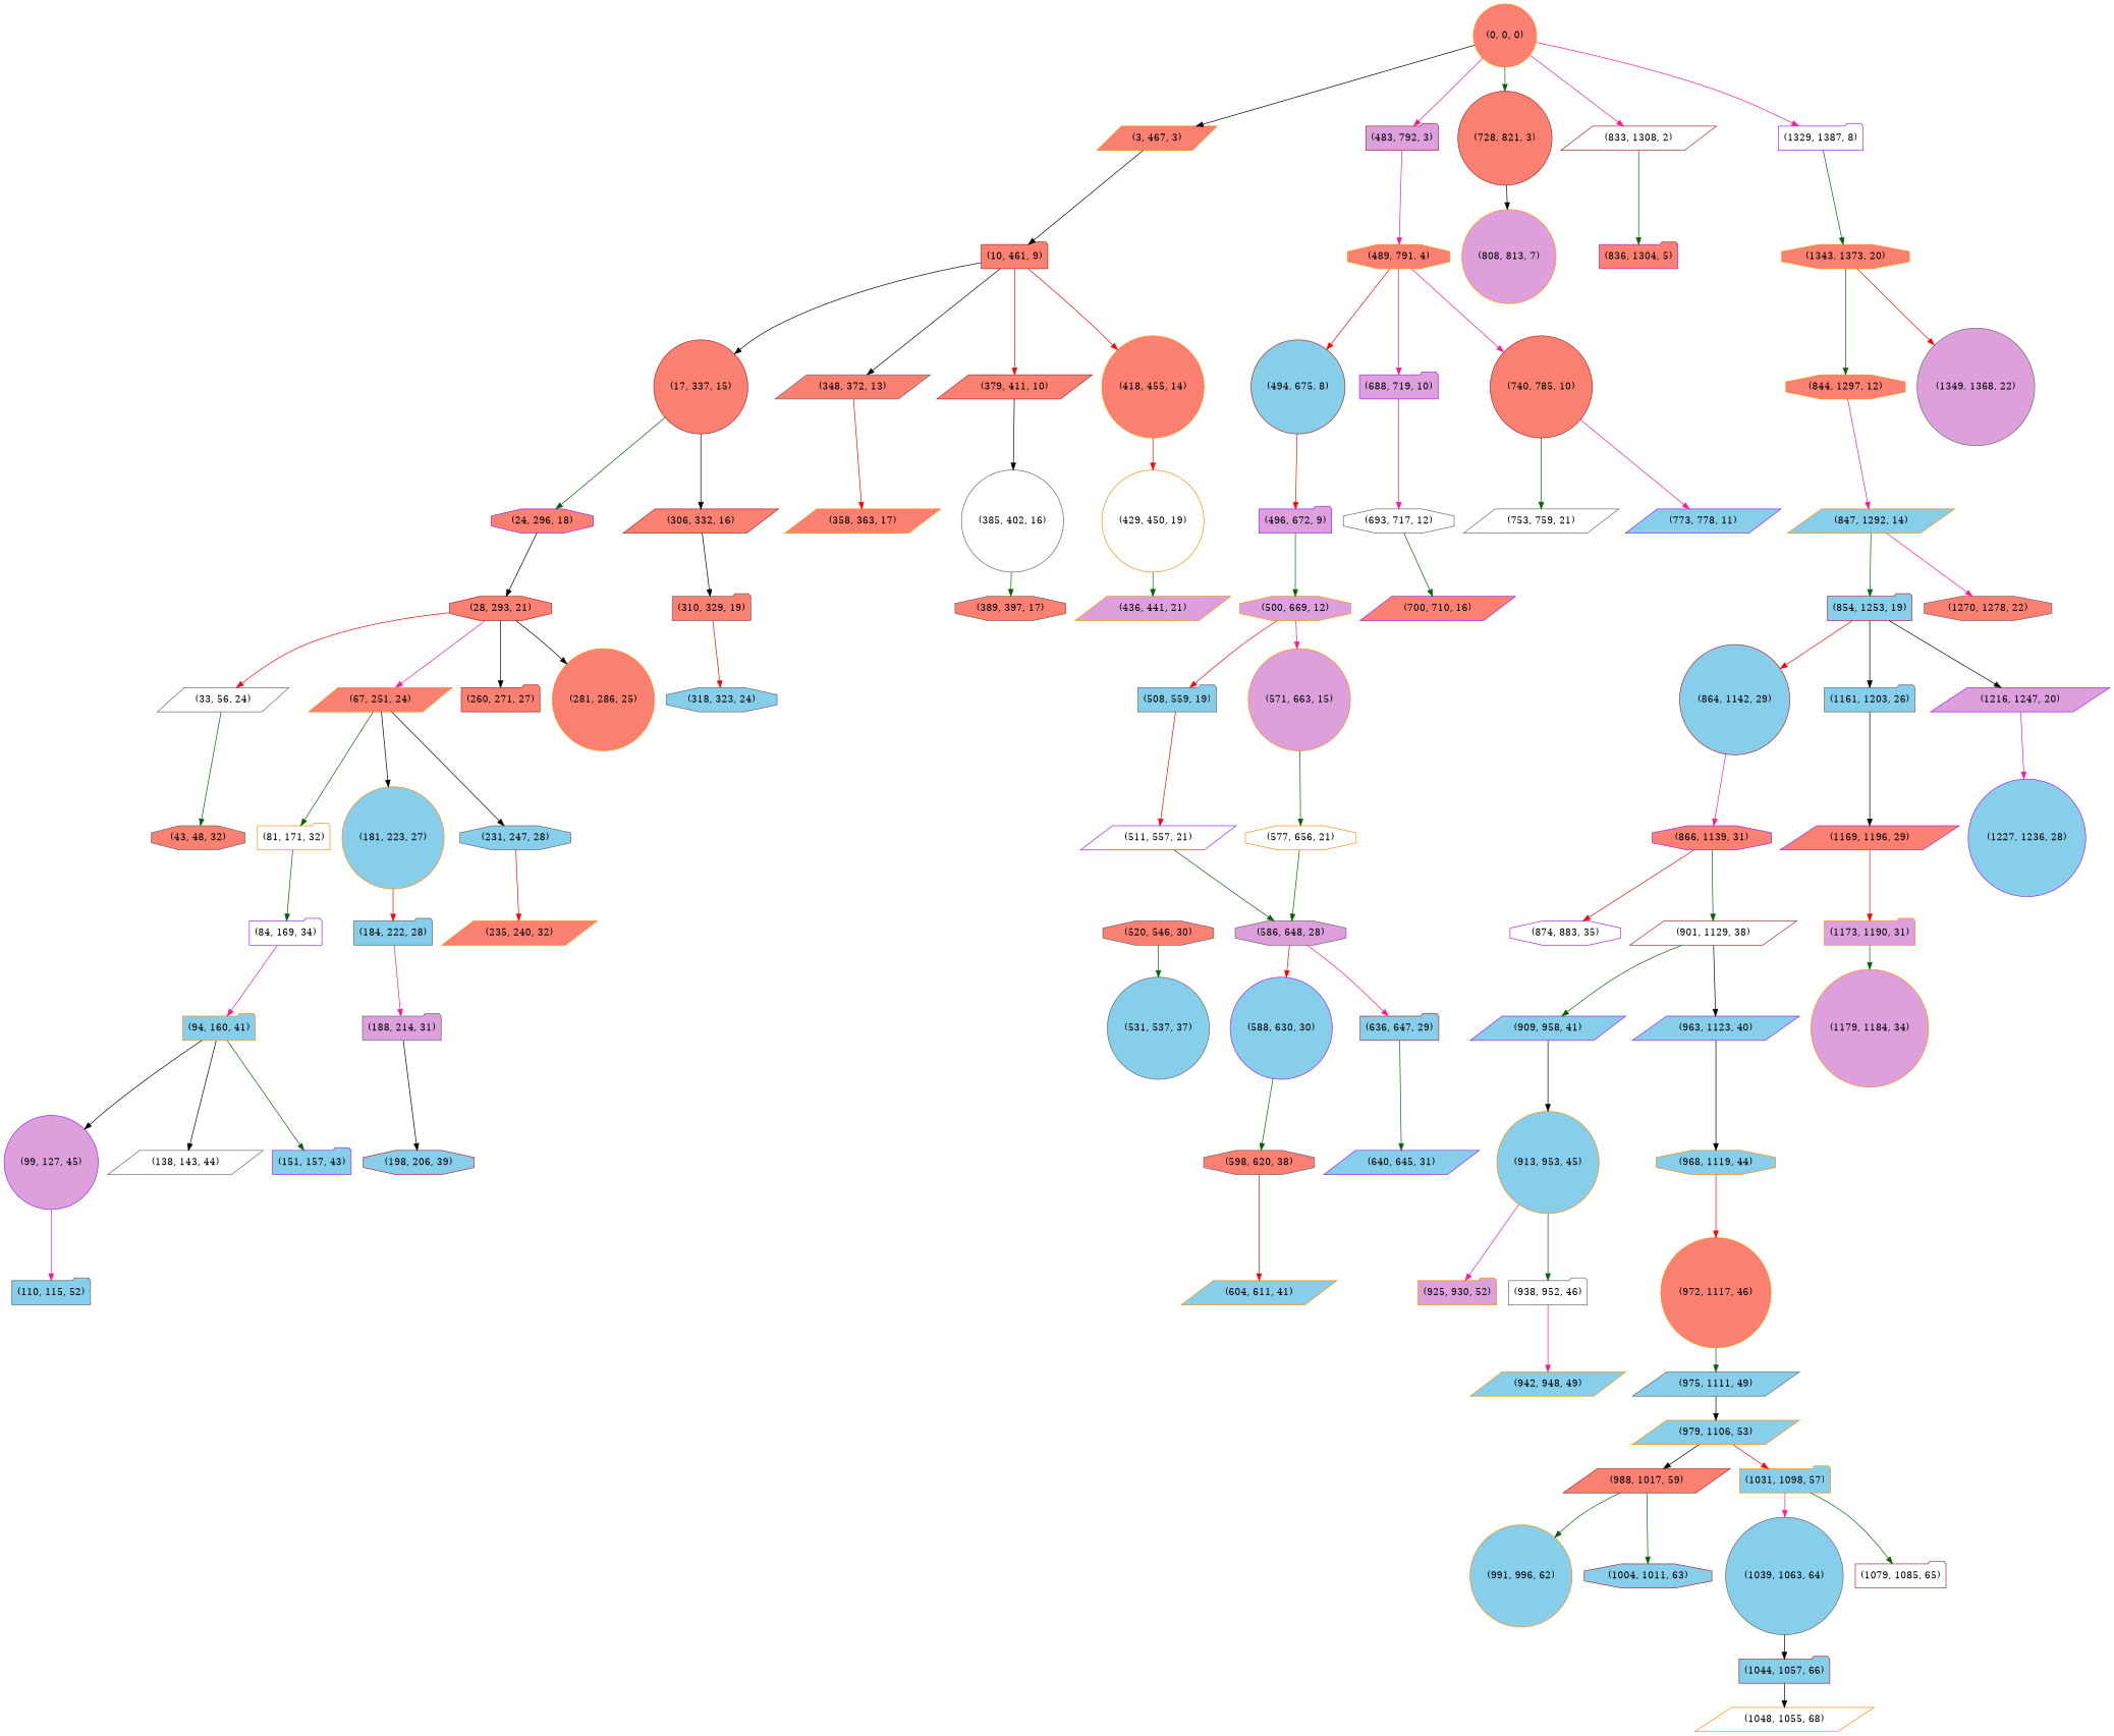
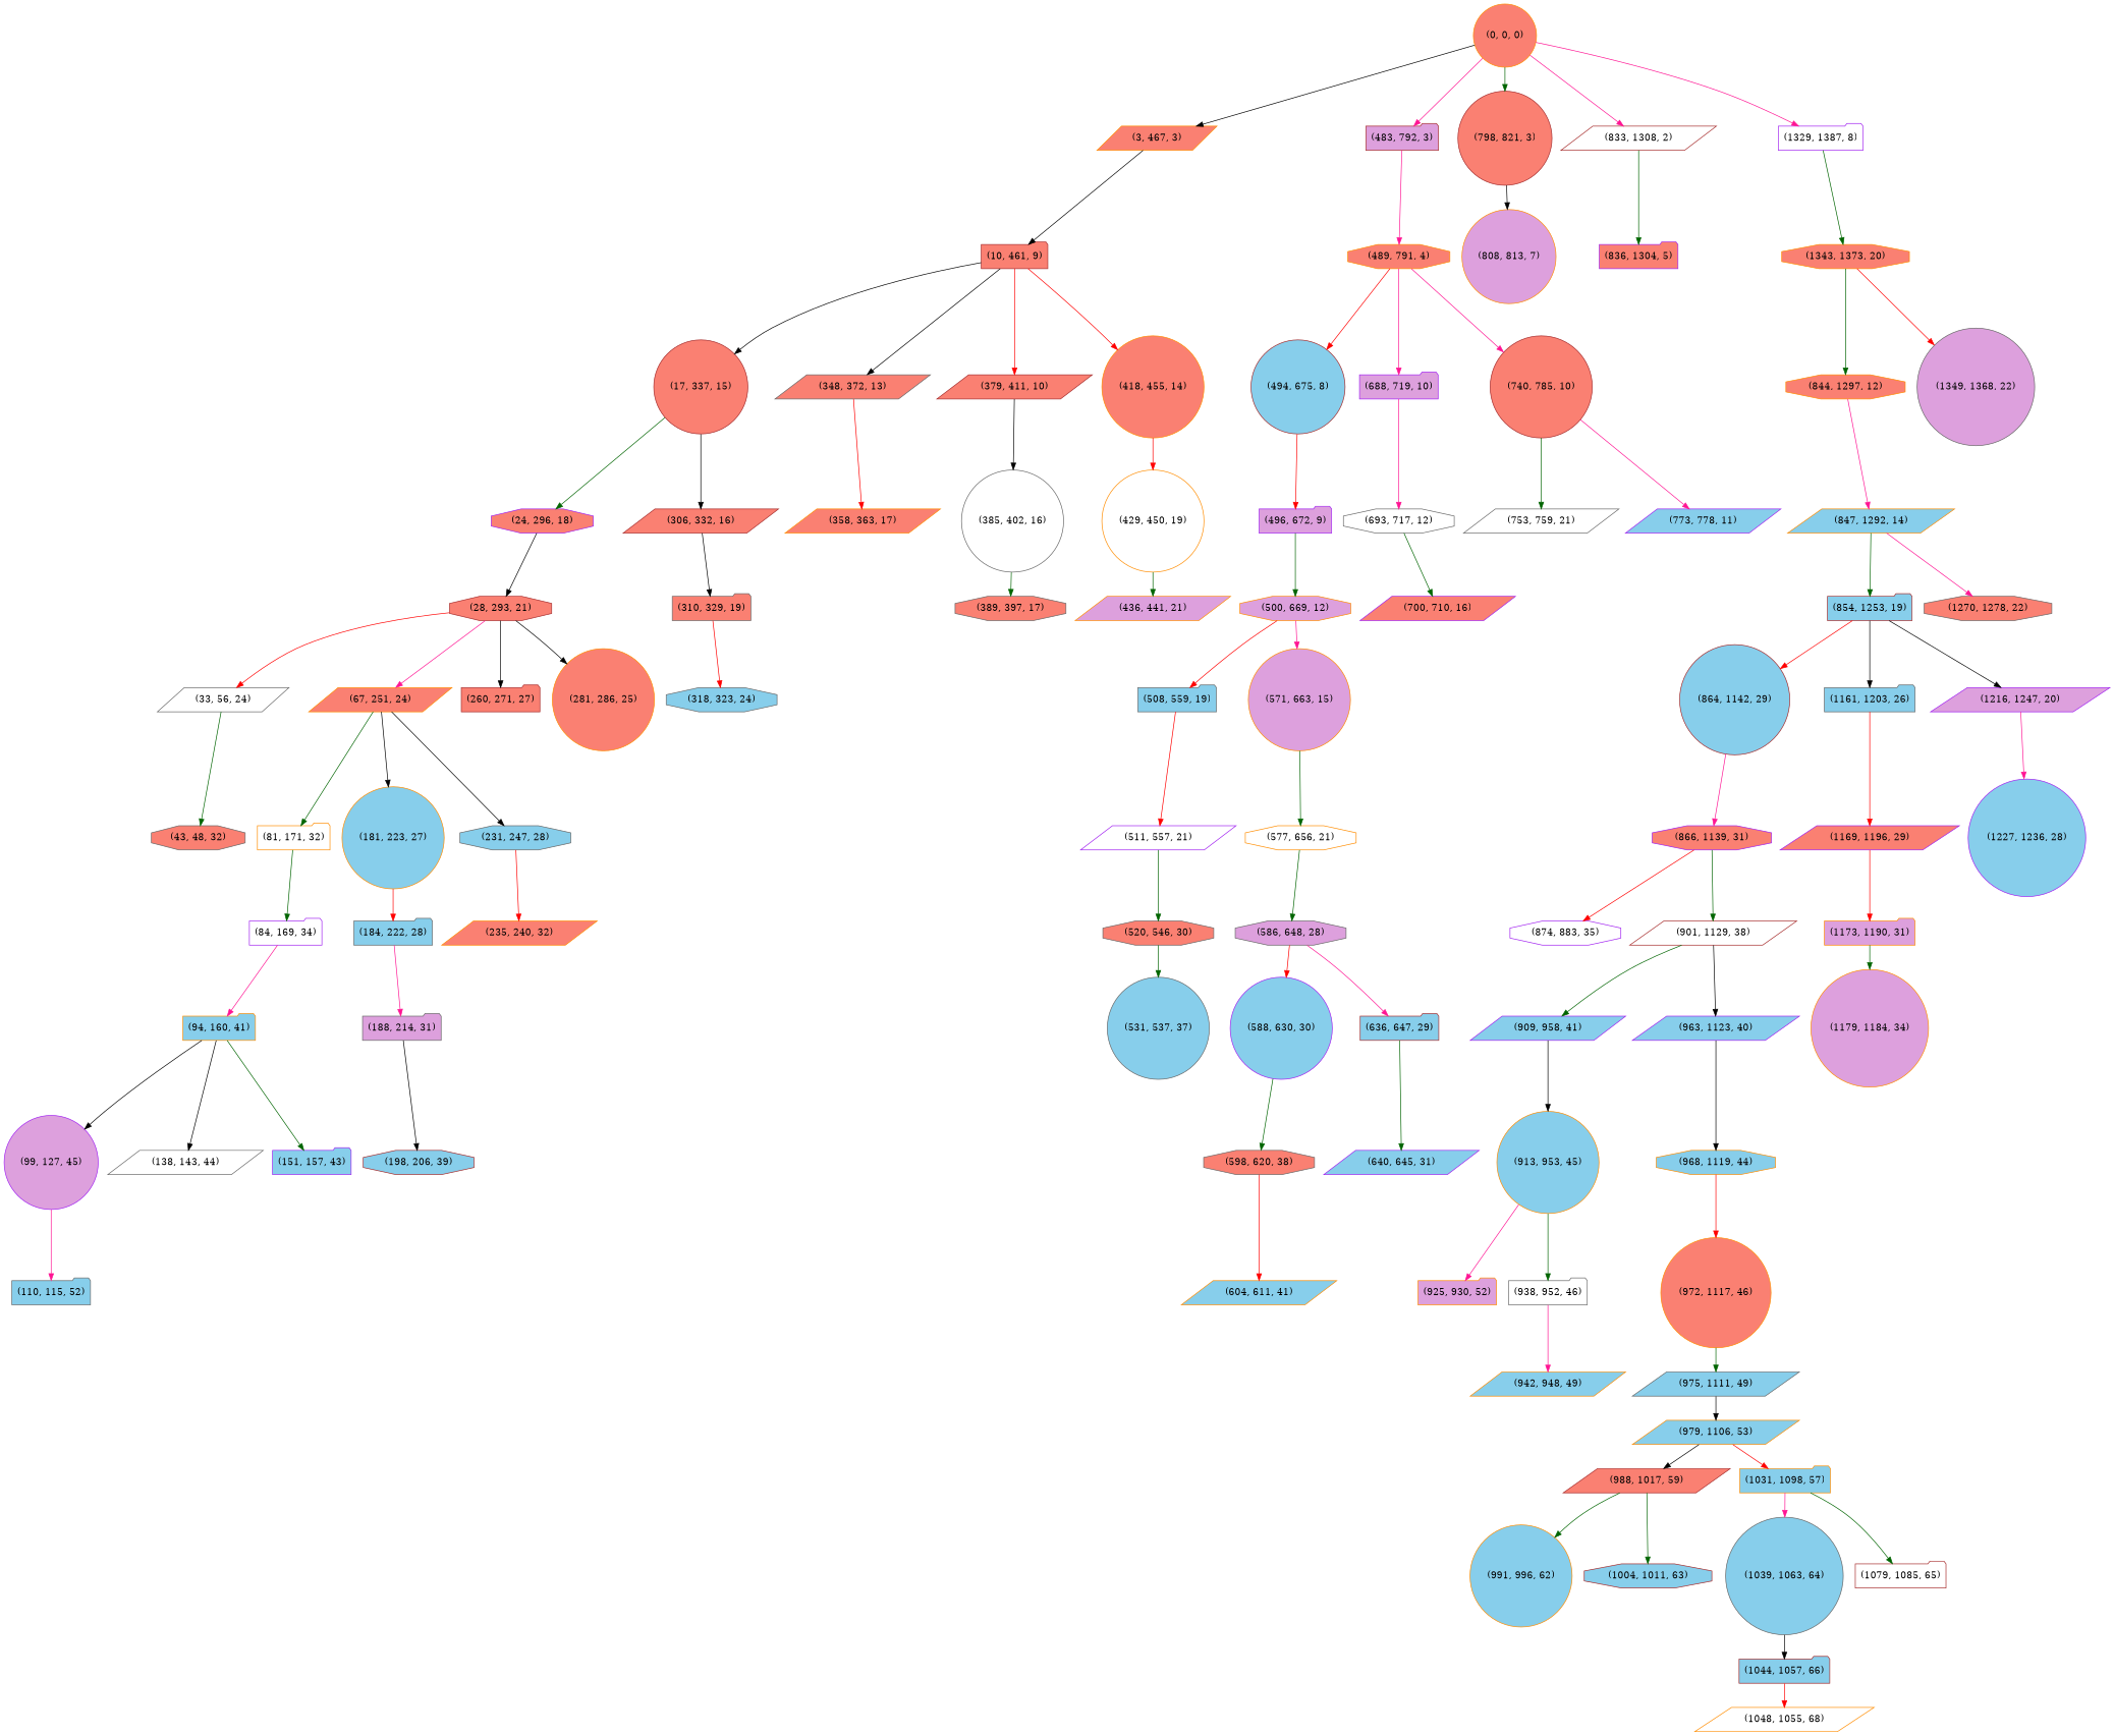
  digraph {
    node [color=darkorange fillcolor=skyblue shape=parallelogram style=filled]
    edge [color=darkgreen]
    "(0, 0, 0)" [fillcolor=salmon shape=circle]
    "(3, 467, 3)" [fillcolor=salmon]
    "(483, 792, 3)" [color=brown fillcolor=plum shape=folder]
-   "(798, 821, 3)" [color=brown fillcolor=salmon shape=circle label="(728, 821, 3)"]
+   "(798, 821, 3)" [color=brown fillcolor=salmon shape=circle]
    "(833, 1308, 2)" [color=brown fillcolor=white]
    "(1329, 1387, 8)" [color=purple fillcolor=white shape=folder]
    "(10, 461, 9)" [color=brown fillcolor=salmon shape=folder]
    "(489, 791, 4)" [fillcolor=salmon shape=octagon]
    "(808, 813, 7)" [fillcolor=plum shape=circle]
    "(836, 1304, 5)" [color=purple fillcolor=salmon shape=folder]
    "(1343, 1373, 20)" [fillcolor=salmon shape=octagon]
    "(17, 337, 15)" [color=brown fillcolor=salmon shape=circle]
    "(348, 372, 13)" [color=gray40 fillcolor=salmon]
    "(379, 411, 10)" [color=brown fillcolor=salmon]
    "(418, 455, 14)" [fillcolor=salmon shape=circle]
    "(24, 296, 18)" [color=purple fillcolor=salmon shape=octagon]
    "(306, 332, 16)" [color=brown fillcolor=salmon]
    "(358, 363, 17)" [fillcolor=salmon]
    "(385, 402, 16)" [color=gray40 fillcolor=white shape=circle]
    "(429, 450, 19)" [fillcolor=white shape=circle]
    "(28, 293, 21)" [color=brown fillcolor=salmon shape=octagon]
    "(310, 329, 19)" [color=gray40 fillcolor=salmon shape=folder]
    "(33, 56, 24)" [color=gray40 fillcolor=white]
    "(67, 251, 24)" [fillcolor=salmon]
    "(260, 271, 27)" [color=brown fillcolor=salmon shape=folder]
    "(281, 286, 25)" [fillcolor=salmon shape=circle]
    "(43, 48, 32)" [color=gray40 fillcolor=salmon shape=octagon]
    "(81, 171, 32)" [fillcolor=white shape=folder]
    "(181, 223, 27)" [shape=circle]
    "(231, 247, 28)" [color=gray40 shape=octagon]
    "(84, 169, 34)" [color=purple fillcolor=white shape=folder]
    "(184, 222, 28)" [color=gray40 shape=folder]
    "(235, 240, 32)" [fillcolor=salmon]
    "(94, 160, 41)" [shape=folder]
    "(99, 127, 45)" [color=purple fillcolor=plum shape=circle]
    "(138, 143, 44)" [color=gray40 fillcolor=white]
    "(151, 157, 43)" [color=purple shape=folder]
    "(110, 115, 52)" [color=gray40 shape=folder]
    "(188, 214, 31)" [color=gray40 fillcolor=plum shape=folder]
    "(198, 206, 39)" [color=brown shape=octagon]
    "(318, 323, 24)" [color=gray40 shape=octagon]
    "(389, 397, 17)" [color=gray40 fillcolor=salmon shape=octagon]
    "(436, 441, 21)" [fillcolor=plum]
    "(494, 675, 8)" [color=brown shape=circle]
    "(688, 719, 10)" [color=purple fillcolor=plum shape=folder]
    "(740, 785, 10)" [color=brown fillcolor=salmon shape=circle]
    "(496, 672, 9)" [color=purple fillcolor=plum shape=folder]
    "(693, 717, 12)" [color=gray40 fillcolor=white shape=octagon]
    "(753, 759, 21)" [color=gray40 fillcolor=white]
    "(773, 778, 11)" [color=purple]
    "(500, 669, 12)" [fillcolor=plum shape=octagon]
    "(508, 559, 19)" [color=gray40 shape=folder]
    "(571, 663, 15)" [fillcolor=plum shape=circle]
    "(511, 557, 21)" [color=purple fillcolor=white]
    "(577, 656, 21)" [fillcolor=white shape=octagon]
    "(520, 546, 30)" [color=gray40 fillcolor=salmon shape=octagon]
    "(531, 537, 37)" [color=gray40 shape=circle]
    "(586, 648, 28)" [color=gray40 fillcolor=plum shape=octagon]
    "(588, 630, 30)" [color=purple shape=circle]
    "(636, 647, 29)" [color=brown shape=folder]
    "(598, 620, 38)" [color=gray40 fillcolor=salmon shape=octagon]
    "(640, 645, 31)" [color=purple]
    "(604, 611, 41)"
    "(700, 710, 16)" [color=purple fillcolor=salmon]
    "(844, 1297, 12)" [fillcolor=salmon shape=octagon]
    "(847, 1292, 14)"
    "(854, 1253, 19)" [color=brown shape=folder]
    "(1270, 1278, 22)" [color=gray40 fillcolor=salmon shape=octagon]
    "(864, 1142, 29)" [color=brown shape=circle]
    "(1161, 1203, 26)" [color=gray40 shape=folder]
    "(1216, 1247, 20)" [color=purple fillcolor=plum]
    "(866, 1139, 31)" [color=purple fillcolor=salmon shape=octagon]
    "(1169, 1196, 29)" [color=purple fillcolor=salmon]
    "(1227, 1236, 28)" [color=purple shape=circle]
    "(874, 883, 35)" [color=purple fillcolor=white shape=octagon]
    "(901, 1129, 38)" [color=brown fillcolor=white]
    "(909, 958, 41)" [color=purple]
    "(963, 1123, 40)" [color=purple]
    "(913, 953, 45)" [shape=circle]
    "(968, 1119, 44)" [shape=octagon]
    "(925, 930, 52)" [fillcolor=plum shape=folder]
    "(938, 952, 46)" [color=gray40 fillcolor=white shape=folder]
    "(942, 948, 49)"
    "(972, 1117, 46)" [fillcolor=salmon shape=circle]
    "(975, 1111, 49)" [color=gray40]
    "(979, 1106, 53)"
    "(988, 1017, 59)" [color=brown fillcolor=salmon]
    "(1031, 1098, 57)" [shape=folder]
    "(991, 996, 62)" [shape=circle]
    "(1004, 1011, 63)" [color=brown shape=octagon]
    "(1039, 1063, 64)" [color=gray40 shape=circle]
    "(1079, 1085, 65)" [color=brown fillcolor=white shape=folder]
    "(1044, 1057, 66)" [color=brown shape=folder]
    "(1048, 1055, 68)" [fillcolor=white]
    "(1173, 1190, 31)" [fillcolor=plum shape=folder]
    "(1179, 1184, 34)" [fillcolor=plum shape=circle]
    "(1349, 1368, 22)" [color=gray40 fillcolor=plum shape=circle]
    "(0, 0, 0)" -> "(3, 467, 3)" [color=black]
    "(0, 0, 0)" -> "(483, 792, 3)" [color=deeppink]
    "(0, 0, 0)" -> "(798, 821, 3)"
    "(0, 0, 0)" -> "(833, 1308, 2)" [color=deeppink]
    "(0, 0, 0)" -> "(1329, 1387, 8)" [color=deeppink]
    "(3, 467, 3)" -> "(10, 461, 9)" [color=black]
    "(483, 792, 3)" -> "(489, 791, 4)" [color=deeppink]
    "(798, 821, 3)" -> "(808, 813, 7)" [color=black]
    "(833, 1308, 2)" -> "(836, 1304, 5)"
    "(1329, 1387, 8)" -> "(1343, 1373, 20)"
    "(10, 461, 9)" -> "(17, 337, 15)" [color=black]
    "(10, 461, 9)" -> "(348, 372, 13)" [color=black]
    "(10, 461, 9)" -> "(379, 411, 10)" [color=red]
    "(10, 461, 9)" -> "(418, 455, 14)" [color=red]
    "(489, 791, 4)" -> "(494, 675, 8)" [color=red]
    "(489, 791, 4)" -> "(688, 719, 10)" [color=deeppink]
    "(489, 791, 4)" -> "(740, 785, 10)" [color=deeppink]
    "(1343, 1373, 20)" -> "(844, 1297, 12)"
    "(1343, 1373, 20)" -> "(1349, 1368, 22)" [color=red]
    "(17, 337, 15)" -> "(24, 296, 18)"
    "(17, 337, 15)" -> "(306, 332, 16)" [color=black]
    "(348, 372, 13)" -> "(358, 363, 17)" [color=red]
    "(379, 411, 10)" -> "(385, 402, 16)" [color=black]
    "(418, 455, 14)" -> "(429, 450, 19)" [color=red]
    "(24, 296, 18)" -> "(28, 293, 21)" [color=black]
    "(306, 332, 16)" -> "(310, 329, 19)" [color=black]
    "(385, 402, 16)" -> "(389, 397, 17)"
    "(429, 450, 19)" -> "(436, 441, 21)"
    "(28, 293, 21)" -> "(33, 56, 24)" [color=red]
    "(28, 293, 21)" -> "(67, 251, 24)" [color=deeppink]
    "(28, 293, 21)" -> "(260, 271, 27)" [color=black]
    "(28, 293, 21)" -> "(281, 286, 25)" [color=black]
    "(310, 329, 19)" -> "(318, 323, 24)" [color=red]
    "(33, 56, 24)" -> "(43, 48, 32)"
    "(67, 251, 24)" -> "(81, 171, 32)"
    "(67, 251, 24)" -> "(181, 223, 27)" [color=black]
    "(67, 251, 24)" -> "(231, 247, 28)" [color=black]
    "(81, 171, 32)" -> "(84, 169, 34)"
    "(181, 223, 27)" -> "(184, 222, 28)" [color=red]
    "(231, 247, 28)" -> "(235, 240, 32)" [color=red]
    "(84, 169, 34)" -> "(94, 160, 41)" [color=deeppink]
    "(184, 222, 28)" -> "(188, 214, 31)" [color=deeppink]
    "(94, 160, 41)" -> "(99, 127, 45)" [color=black]
    "(94, 160, 41)" -> "(138, 143, 44)" [color=black]
    "(94, 160, 41)" -> "(151, 157, 43)"
    "(99, 127, 45)" -> "(110, 115, 52)" [color=deeppink]
    "(188, 214, 31)" -> "(198, 206, 39)" [color=black]
    "(494, 675, 8)" -> "(496, 672, 9)" [color=red]
    "(688, 719, 10)" -> "(693, 717, 12)" [color=deeppink]
    "(740, 785, 10)" -> "(753, 759, 21)"
    "(740, 785, 10)" -> "(773, 778, 11)" [color=deeppink]
    "(496, 672, 9)" -> "(500, 669, 12)"
    "(693, 717, 12)" -> "(700, 710, 16)"
    "(500, 669, 12)" -> "(508, 559, 19)" [color=red]
    "(500, 669, 12)" -> "(571, 663, 15)" [color=deeppink]
    "(508, 559, 19)" -> "(511, 557, 21)" [color=red]
    "(571, 663, 15)" -> "(577, 656, 21)"
-   "(511, 557, 21)" -> "(586, 648, 28)"
+   "(511, 557, 21)" -> "(520, 546, 30)"
    "(577, 656, 21)" -> "(586, 648, 28)"
    "(520, 546, 30)" -> "(531, 537, 37)"
    "(586, 648, 28)" -> "(588, 630, 30)" [color=red]
    "(586, 648, 28)" -> "(636, 647, 29)" [color=deeppink]
    "(588, 630, 30)" -> "(598, 620, 38)"
    "(636, 647, 29)" -> "(640, 645, 31)"
    "(598, 620, 38)" -> "(604, 611, 41)" [color=red]
    "(844, 1297, 12)" -> "(847, 1292, 14)" [color=deeppink]
    "(847, 1292, 14)" -> "(854, 1253, 19)"
    "(847, 1292, 14)" -> "(1270, 1278, 22)" [color=deeppink]
    "(854, 1253, 19)" -> "(864, 1142, 29)" [color=red]
    "(854, 1253, 19)" -> "(1161, 1203, 26)" [color=black]
    "(854, 1253, 19)" -> "(1216, 1247, 20)" [color=black]
    "(864, 1142, 29)" -> "(866, 1139, 31)" [color=deeppink]
-   "(1161, 1203, 26)" -> "(1169, 1196, 29)" [color=black]
+   "(1161, 1203, 26)" -> "(1169, 1196, 29)" [color=red]
    "(1216, 1247, 20)" -> "(1227, 1236, 28)" [color=deeppink]
    "(866, 1139, 31)" -> "(874, 883, 35)" [color=red]
    "(866, 1139, 31)" -> "(901, 1129, 38)"
    "(1169, 1196, 29)" -> "(1173, 1190, 31)" [color=red]
    "(901, 1129, 38)" -> "(909, 958, 41)"
    "(901, 1129, 38)" -> "(963, 1123, 40)" [color=black]
    "(909, 958, 41)" -> "(913, 953, 45)" [color=black]
    "(963, 1123, 40)" -> "(968, 1119, 44)" [color=black]
    "(913, 953, 45)" -> "(925, 930, 52)" [color=deeppink]
    "(913, 953, 45)" -> "(938, 952, 46)"
    "(968, 1119, 44)" -> "(972, 1117, 46)" [color=red]
    "(938, 952, 46)" -> "(942, 948, 49)" [color=deeppink]
    "(972, 1117, 46)" -> "(975, 1111, 49)"
    "(975, 1111, 49)" -> "(979, 1106, 53)" [color=black]
    "(979, 1106, 53)" -> "(988, 1017, 59)" [color=black]
    "(979, 1106, 53)" -> "(1031, 1098, 57)" [color=red]
    "(988, 1017, 59)" -> "(991, 996, 62)"
    "(988, 1017, 59)" -> "(1004, 1011, 63)"
    "(1031, 1098, 57)" -> "(1039, 1063, 64)" [color=deeppink]
    "(1031, 1098, 57)" -> "(1079, 1085, 65)"
    "(1039, 1063, 64)" -> "(1044, 1057, 66)" [color=black]
-   "(1044, 1057, 66)" -> "(1048, 1055, 68)" [color=black]
+   "(1044, 1057, 66)" -> "(1048, 1055, 68)" [color=red]
    "(1173, 1190, 31)" -> "(1179, 1184, 34)"
  }
